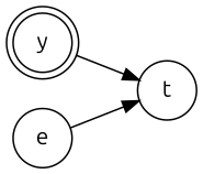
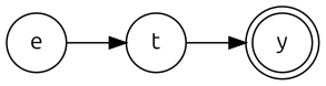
  digraph {
    fontname=Ubuntu
    rankdir=LR
    node [color=black fontname=Ubuntu shape=circle]
    edge [fontname=Ubuntu]
    y [shape=doublecircle]
    e
    t
    e -> t
-   y -> t
+   t -> y
  }
